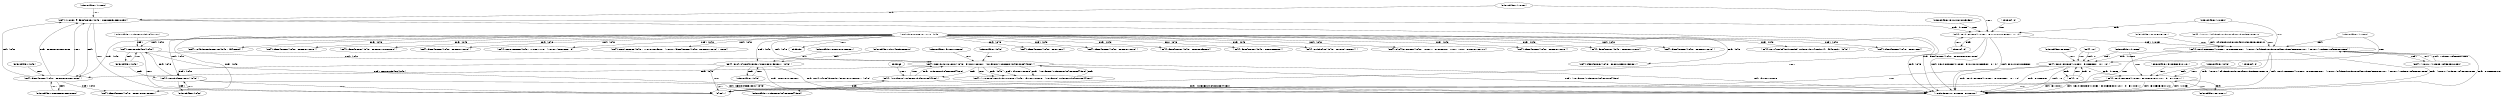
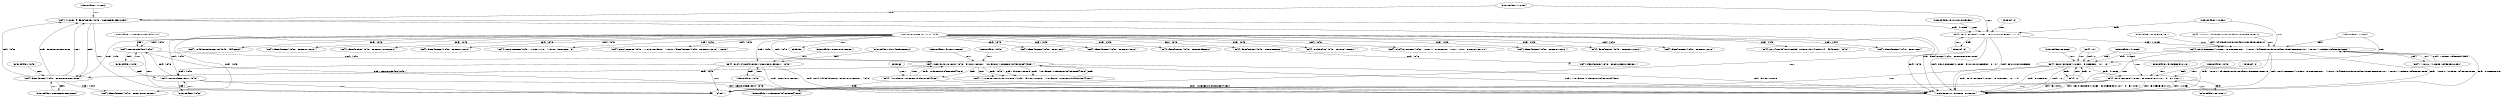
  digraph {
    fontname="DejaVu Sans Mono"
    node [fontname="DejaVu Sans Mono"]
    edge [fontname="DejaVu Sans Mono"]
    n1 [label="(Call,SendMessage(hNotes, EM_AUTOURLDETECT, 1, 0))"]
    n2 [label="(Call,SendMessageA(hNotes, EM_SETTEXTEX, (WPARAM)&friggin_microsoft_unicode_amateurs, (LPARAM)update.release_notes))"]
    n3 [label="(MethodReturn,INT_PTR CALLBACK)"]
    n4 [label="(Literal,0)"]
    n5 [label="(Block,)"]
    n6 [label="(Call,SendMessage(hNotes, EM_SETSEL, -1, -1))"]
    n7 [label="(Call,(LPARAM)update.release_notes)"]
    n8 [label="(Call,hNotes = GetDlgItem(hDlg, IDC_RELEASE_NOTES))"]
    n9 [label="(Call,GetDlgItem(hDlg, IDC_RELEASE_NOTES))"]
    n10 [label="(Call,GetDlgItem(hDlg, IDC_YOUR_VERSION))"]
    n11 [label="(Identifier,IDC_RELEASE_NOTES)"]
    n12 [label="(Call,SetWindowLongPtr(hDlg, GWLP_WNDPROC, (LONG_PTR)update_subclass_callback))"]
    n13 [label="(Call,(LONG_PTR)update_subclass_callback)"]
    n14 [label="(Call,(WNDPROC)SetWindowLongPtr(hDlg, GWLP_WNDPROC, (LONG_PTR)update_subclass_callback))"]
    n15 [label="(Identifier,update_subclass_callback)"]
    n16 [label="(Call,CenterDialog(hDlg))"]
    n17 [label="(Identifier,hDlg)"]
    n18 [label="(Call,SetTitleBarIcon(hDlg))"]
    n19 [label="(Identifier,hDlg)"]
    n20 [label="(Call,apply_localization(IDD_NEW_VERSION, hDlg))"]
    n21 [label="(Identifier,hDlg)"]
    n22 [label="(MethodParameterIn,HWND hDlg)"]
    n23 [label="(Call,GetDlgItem(hDlg, IDC_WEBSITE))"]
    n24 [label="(Call,GetDlgItem(hDlg, IDCANCEL))"]
    n25 [label="(Call,GetDlgItem(hDlg, IDC_DOWNLOAD))"]
    n26 [label="(Call,GetDlgItem(hDlg, IDC_LATEST_VERSION))"]
    n27 [label="(Call,GetDlgItem(hDlg, IDC_PROGRESS))"]
    n28 [label="(Call,EndDialog(hDlg, LOWORD(wParam)))"]
    n29 [label="(Call,ShellExecuteA(hDlg, \"open\", RUFUS_URL, NULL, NULL, SW_SHOWNORMAL))"]
    n30 [label="(Call,GetDlgItem(hDlg, IDC_DOWNLOAD))"]
    n31 [label="(Call,GetDlgItem(hDlg, IDC_DOWNLOAD))"]
    n32 [label="(Call,GetDlgItem(hDlg, IDC_DOWNLOAD))"]
    n33 [label="(Call,DownloadFileThreaded(update.download_url, filepath, hDlg))"]
    n34 [label="(Call,GetDlgItem(hDlg, IDCANCEL))"]
    n35 [label="(Call,ValidateSignature(hDlg, filepath))"]
    n36 [label="(Call,GetDlgItem(hDlg, IDC_DOWNLOAD))"]
    n37 [label="(Call,GetDlgItem(hDlg, IDC_DOWNLOAD_URL))"]
    n38 [label="(Call,GetDlgItem(hDlg, IDC_DOWNLOAD))"]
    n39 [label="(Call,PostMessage(hDlg, WM_COMMAND, (WPARAM)IDCLOSE, 0))"]
    n40 [label="(Call,SendMessage(hDlg, WM_NEXTDLGCTL, (WPARAM)GetDlgItem(hDlg, IDC_DOWNLOAD), TRUE))"]
    n41 [label=1000101]
    n42 [label="(Call,SendMessage(hNotes, EM_SETEVENTMASK, 0, ENM_LINK))"]
    n43 [label="(Call,-1)"]
    n44 [label="(Identifier,ENM_LINK)"]
    n45 [label="(Literal,1)"]
    n46 [label="(Identifier,hNotes)"]
    n47 [label="(Identifier,hDlg)"]
    n48 [label="(Literal,0)"]
    n49 [label="(Identifier,EM_SETTEXTEX)"]
    n50 [label="(Identifier,EM_SETEVENTMASK)"]
    n51 [label="(Identifier,hNotes)"]
    n52 [label="(Identifier,EM_IDD)"]
    n53 [label="(Identifier,hNotes)"]
    n54 [label="(Call,-1)"]
    n55 [label="(Identifier,hDlg)"]
    n56 [label="(Call,(WPARAM)&friggin_microsoft_unicode_amateurs)"]
    n57 [label="(Identifier,hDlg)"]
    n58 [label="(Identifier,GWLP_WNDPROC)"]
    n59 [label="(Identifier,hNotes)"]
    n60 [label="(Identifier,hNotes)"]
    n61 [label="(Identifier,EM_AUTOURLDETECT)"]
    n62 [label="(Identifier,IDD_NEW_VERSION)"]
    n63 [label="(Identifier,download_status)"]
    n64 [label="(Identifier,update_original_proc)"]
    1000160
    n1 -> n2 [label="DDG: hNotes"]
    n1 -> n3 [label="DDG: EM_AUTOURLDETECT"]
    n1 -> n3 [label="DDG: SendMessage(hNotes, EM_AUTOURLDETECT, 1, 0)"]
    n1 -> n4 [label="CFG: "]
    n1 -> n5 [label="AST: "]
    n2 -> n3 [label="DDG: SendMessageA(hNotes, EM_SETTEXTEX, (WPARAM)&friggin_microsoft_unicode_amateurs, (LPARAM)update.release_notes)"]
    n2 -> n3 [label="DDG: (LPARAM)update.release_notes"]
    n2 -> n3 [label="DDG: EM_SETTEXTEX"]
    n2 -> n3 [label="DDG: (WPARAM)&friggin_microsoft_unicode_amateurs"]
    n2 -> n5 [label="AST: "]
    n2 -> n6 [label="DDG: hNotes"]
    n2 -> n7 [label="CFG: "]
    n4 -> n1 [label="AST: "]
    n6 -> n3 [label="DDG: EM_SETSEL"]
    n6 -> n3 [label="DDG: -1"]
    n6 -> n3 [label="DDG: SendMessage(hNotes, EM_SETSEL, -1, -1)"]
    n6 -> n5 [label="AST: "]
    n6 -> n42 [label="DDG: hNotes"]
    n6 -> n43 [label="CFG: "]
    n7 -> n2 [label="AST: "]
    n7 -> n2 [label="DDG: update.release_notes"]
    n8 -> n1 [label="DDG: hNotes"]
    n8 -> n3 [label="DDG: GetDlgItem(hDlg, IDC_RELEASE_NOTES)"]
    n8 -> n5 [label="AST: "]
    n8 -> n9 [label="CFG: "]
    n9 -> n8 [label="AST: "]
    n9 -> n8 [label="DDG: hDlg"]
    n9 -> n8 [label="DDG: IDC_RELEASE_NOTES"]
    n9 -> n10 [label="DDG: hDlg"]
    n9 -> n11 [label="CFG: "]
    n11 -> n9 [label="AST: "]
    n12 -> n3 [label="DDG: (LONG_PTR)update_subclass_callback"]
    n12 -> n3 [label="DDG: GWLP_WNDPROC"]
    n12 -> n9 [label="DDG: hDlg"]
    n12 -> n13 [label="CFG: "]
    n12 -> n14 [label="AST: "]
    n12 -> n14 [label="DDG: hDlg"]
    n12 -> n14 [label="DDG: GWLP_WNDPROC"]
    n12 -> n14 [label="DDG: (LONG_PTR)update_subclass_callback"]
    n13 -> n3 [label="DDG: update_subclass_callback"]
    n13 -> n12 [label="AST: "]
    n13 -> n12 [label="DDG: update_subclass_callback"]
    n13 -> n15 [label="CFG: "]
    n14 -> n12 [label="CFG: "]
-   n15 -> n13 [label="AST: "]
    n16 -> n3 [label="DDG: CenterDialog(hDlg)"]
    n16 -> n5 [label="AST: "]
    n16 -> n12 [label="DDG: hDlg"]
    n16 -> n17 [label="CFG: "]
    n17 -> n16 [label="AST: "]
    n17 -> n18 [label="CFG: "]
    n18 -> n3 [label="DDG: SetTitleBarIcon(hDlg)"]
    n18 -> n5 [label="AST: "]
    n18 -> n16 [label="DDG: hDlg"]
    n18 -> n19 [label="CFG: "]
    n19 -> n18 [label="AST: "]
    n20 -> n3 [label="DDG: apply_localization(IDD_NEW_VERSION, hDlg)"]
    n20 -> n3 [label="DDG: IDD_NEW_VERSION"]
    n20 -> n5 [label="AST: "]
    n20 -> n18 [label="DDG: hDlg"]
    n20 -> n21 [label="CFG: "]
    n21 -> n20 [label="AST: "]
    n22 -> n3 [label="DDG: hDlg"]
    n22 -> n9 [label="DDG: hDlg"]
    n22 -> n10 [label="DDG: hDlg"]
    n22 -> n12 [label="DDG: hDlg"]
    n22 -> n16 [label="DDG: hDlg"]
    n22 -> n18 [label="DDG: hDlg"]
    n22 -> n20 [label="DDG: hDlg"]
    n22 -> n23 [label="IDD: hDlg"]
    n22 -> n24 [label="DDG: hDlg"]
    n22 -> n25 [label="DDG: hDlg"]
-   n22 -> n26 [label="DDG: hDlg"]
+   n23 -> n26 [label="DDG: hDlg"]
    n22 -> n27 [label="DDG: hDlg"]
    n22 -> n28 [label="DDG: hDlg"]
    n22 -> n29 [label="DDG: hDlg"]
    n22 -> n30 [label="DDG: hDlg"]
    n22 -> n31 [label="DDG: hDlg"]
    n22 -> n32 [label="DDG: hDlg"]
    n22 -> n33 [label="DDG: hDlg"]
    n22 -> n34 [label="DDG: hDlg"]
    n22 -> n35 [label="DDG: hDlg"]
    n22 -> n36 [label="DDG: hDlg"]
    n22 -> n37 [label="DDG: hDlg"]
    n22 -> n38 [label="DDG: hDlg"]
    n22 -> n39 [label="DDG: hDlg"]
    n22 -> n40 [label="DDG: hDlg"]
    n22 -> n41 [label="AST: "]
    n42 -> n3 [label="DDG: ENM_LINK"]
    n42 -> n3 [label="DDG: SendMessage(hNotes, EM_SETEVENTMASK, 0, ENM_LINK)"]
    n42 -> n3 [label="DDG: EM_SETEVENTMASK"]
    n42 -> n3 [label="DDG: hNotes"]
    n42 -> n5 [label="AST: "]
    n42 -> n44 [label="CFG: "]
    n43 -> n6 [label="AST: "]
    n43 -> n6 [label="DDG: 1"]
    n44 -> n42 [label="AST: "]
    n45 -> n1 [label="AST: "]
    n46 -> n8 [label="AST: "]
    n47 -> n12 [label="AST: "]
    n48 -> n42 [label="AST: "]
    n49 -> n2 [label="AST: "]
    n50 -> n42 [label="AST: "]
    n51 -> n1 [label="CFG: "]
    n51 -> n2 [label="AST: "]
    n52 -> n6 [label="AST: "]
    n53 -> n1 [label="AST: "]
    n53 -> n8 [label="CFG: "]
    n54 -> n6 [label="AST: "]
    n54 -> n6 [label="DDG: 1"]
    n55 -> n9 [label="AST: "]
    n56 -> n2 [label="AST: "]
    n56 -> n2 [label="DDG: &friggin_microsoft_unicode_amateurs"]
    n57 -> n42 [label="CFG: "]
    n58 -> n12 [label="AST: "]
    n59 -> n6 [label="CFG: "]
    n59 -> n42 [label="AST: "]
    n60 -> n2 [label="CFG: "]
    n60 -> n6 [label="AST: "]
    n61 -> n1 [label="AST: "]
    n62 -> n20 [label="AST: "]
    n63 -> n20 [label="CFG: "]
    n64 -> n16 [label="CFG: "]
    1000160 -> n13 [label="AST: "]
  }
